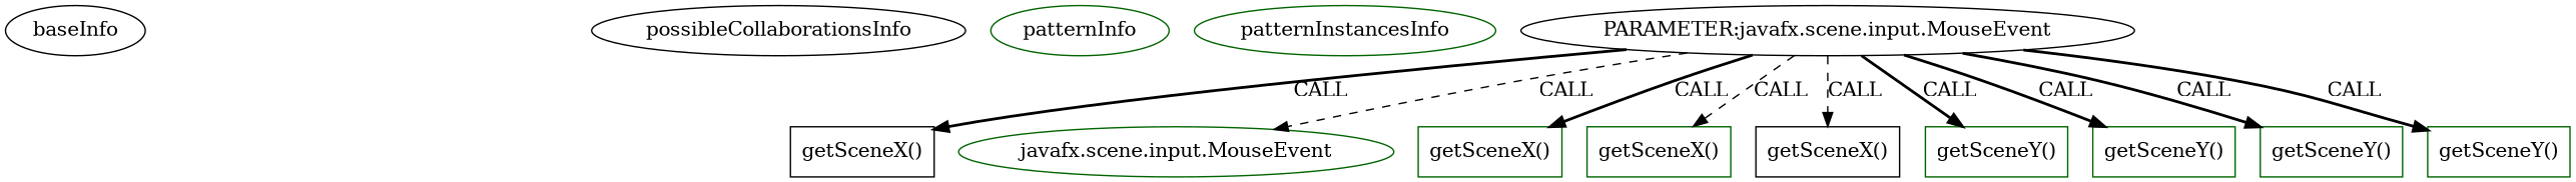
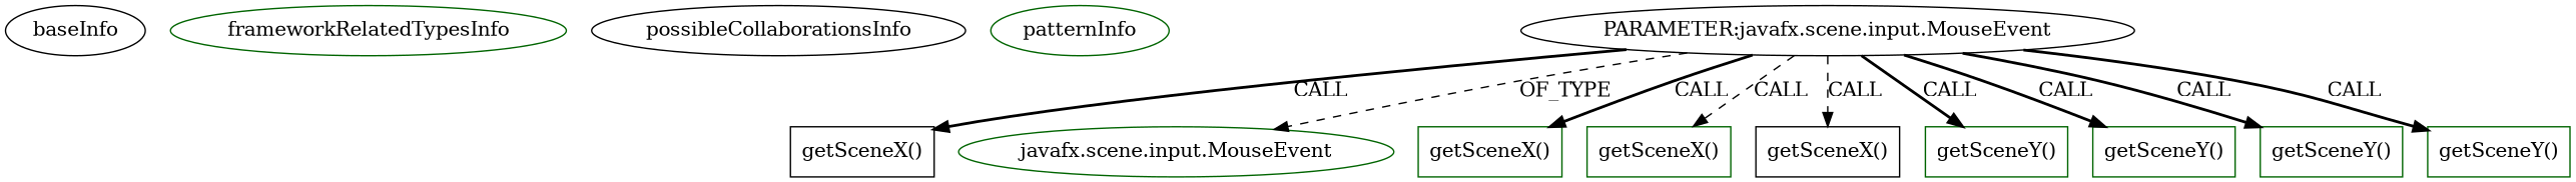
  digraph {
    node [color=darkgreen isFrameworkType=false vertexType=INSIDE_CALL shape=box]
    edge [style=bold]
    baseInfo [category=pattern color=black graphId=266 isAnonymous=false possibleRelation=false isFrameworkType="" vertexType="" shape=""]
+   frameworkRelatedTypesInfo [isFrameworkType="" vertexType="" shape=""]
    possibleCollaborationsInfo [color=black isFrameworkType="" vertexType="" shape=""]
    patternInfo [frequency=2.0 patternRootClient=null isFrameworkType="" vertexType="" shape=""]
-   patternInstancesInfo [0="mrempala-sp~/mrempala-sp/sp-master/src/application/VcPtVisualSchematicView.java~void drawUniverseVisual()~3692" 1="indysvision-EatWorldEditor~/indysvision-EatWorldEditor/EatWorldEditor-master/src/com/indyvision/eatworld/editor/handlers/BorderHandler.java~BorderHandler~3192" isFrameworkType="" vertexType="" shape=""]
    n6 [color=black label="PARAMETER:javafx.scene.input.MouseEvent" vertexType=PARAMETER_DECLARATION shape=""]
    n7 [color=black label="getSceneX()"]
    n8 [label="javafx.scene.input.MouseEvent" vertexType=FRAMEWORK_CLASS_TYPE shape=""]
    n9 [label="getSceneX()"]
    n10 [label="getSceneX()"]
    n11 [color=black label="getSceneX()"]
    n12 [label="getSceneY()"]
    n13 [label="getSceneY()"]
    n14 [label="getSceneY()"]
    n15 [label="getSceneY()"]
    n6 -> n7 [label=CALL]
-   n6 -> n8 [label=CALL style=dashed]
+   n6 -> n8 [label=OF_TYPE style=dashed]
    n6 -> n9 [label=CALL]
    n6 -> n10 [label=CALL style=dashed]
    n6 -> n11 [label=CALL style=dashed]
    n6 -> n12 [label=CALL]
    n6 -> n13 [label=CALL]
    n6 -> n14 [label=CALL]
    n6 -> n15 [label=CALL]
  }
